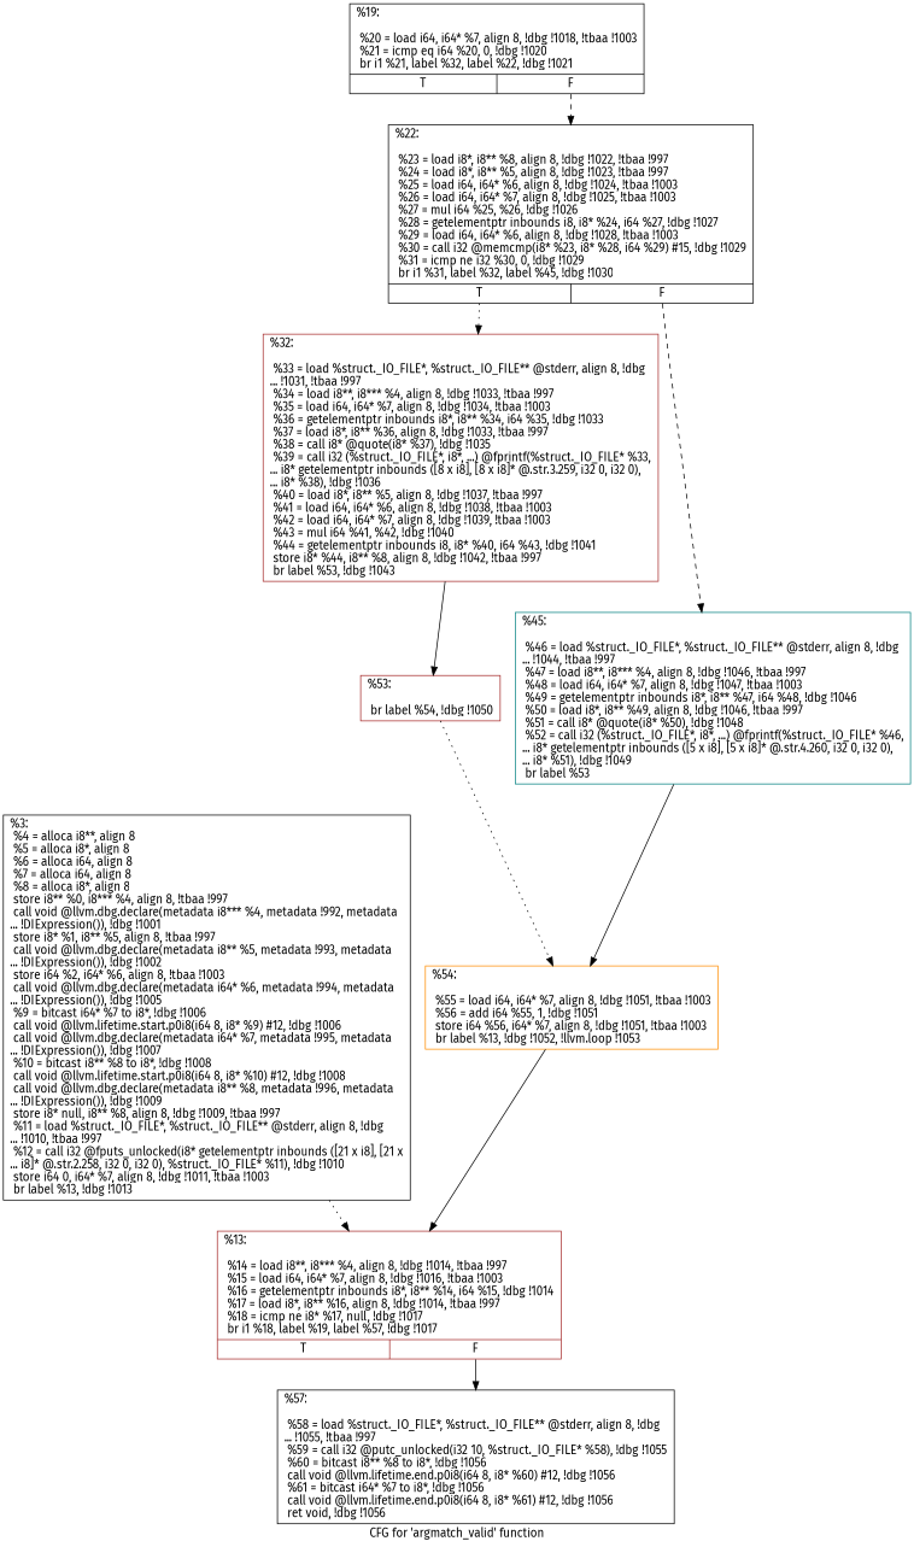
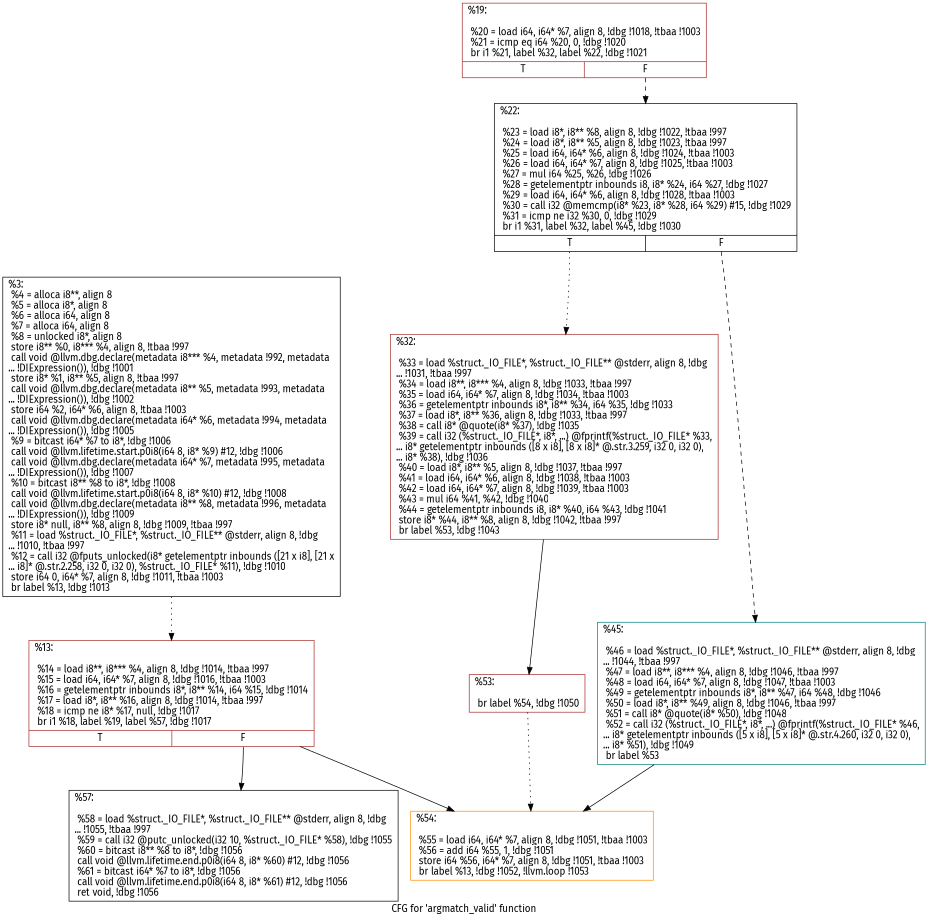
  digraph {
    fontname="Fira Sans"
    label="CFG for 'argmatch_valid' function"
    node [color=brown fontname="Fira Sans" shape=record]
    edge [fontname="Fira Sans" style=solid]
-   n1 [color=black label="{%3:\l  %4 = alloca i8**, align 8\l  %5 = alloca i8*, align 8\l  %6 = alloca i64, align 8\l  %7 = alloca i64, align 8\l  %8 = alloca i8*, align 8\l  store i8** %0, i8*** %4, align 8, !tbaa !997\l  call void @llvm.dbg.declare(metadata i8*** %4, metadata !992, metadata\l... !DIExpression()), !dbg !1001\l  store i8* %1, i8** %5, align 8, !tbaa !997\l  call void @llvm.dbg.declare(metadata i8** %5, metadata !993, metadata\l... !DIExpression()), !dbg !1002\l  store i64 %2, i64* %6, align 8, !tbaa !1003\l  call void @llvm.dbg.declare(metadata i64* %6, metadata !994, metadata\l... !DIExpression()), !dbg !1005\l  %9 = bitcast i64* %7 to i8*, !dbg !1006\l  call void @llvm.lifetime.start.p0i8(i64 8, i8* %9) #12, !dbg !1006\l  call void @llvm.dbg.declare(metadata i64* %7, metadata !995, metadata\l... !DIExpression()), !dbg !1007\l  %10 = bitcast i8** %8 to i8*, !dbg !1008\l  call void @llvm.lifetime.start.p0i8(i64 8, i8* %10) #12, !dbg !1008\l  call void @llvm.dbg.declare(metadata i8** %8, metadata !996, metadata\l... !DIExpression()), !dbg !1009\l  store i8* null, i8** %8, align 8, !dbg !1009, !tbaa !997\l  %11 = load %struct._IO_FILE*, %struct._IO_FILE** @stderr, align 8, !dbg\l... !1010, !tbaa !997\l  %12 = call i32 @fputs_unlocked(i8* getelementptr inbounds ([21 x i8], [21 x\l... i8]* @.str.2.258, i32 0, i32 0), %struct._IO_FILE* %11), !dbg !1010\l  store i64 0, i64* %7, align 8, !dbg !1011, !tbaa !1003\l  br label %13, !dbg !1013\l}"]
+   n1 [color=black label="{%3:\l  %4 = alloca i8**, align 8\l  %5 = alloca i8*, align 8\l  %6 = alloca i64, align 8\l  %7 = alloca i64, align 8\l  %8 = unlocked i8*, align 8\l  store i8** %0, i8*** %4, align 8, !tbaa !997\l  call void @llvm.dbg.declare(metadata i8*** %4, metadata !992, metadata\l... !DIExpression()), !dbg !1001\l  store i8* %1, i8** %5, align 8, !tbaa !997\l  call void @llvm.dbg.declare(metadata i8** %5, metadata !993, metadata\l... !DIExpression()), !dbg !1002\l  store i64 %2, i64* %6, align 8, !tbaa !1003\l  call void @llvm.dbg.declare(metadata i64* %6, metadata !994, metadata\l... !DIExpression()), !dbg !1005\l  %9 = bitcast i64* %7 to i8*, !dbg !1006\l  call void @llvm.lifetime.start.p0i8(i64 8, i8* %9) #12, !dbg !1006\l  call void @llvm.dbg.declare(metadata i64* %7, metadata !995, metadata\l... !DIExpression()), !dbg !1007\l  %10 = bitcast i8** %8 to i8*, !dbg !1008\l  call void @llvm.lifetime.start.p0i8(i64 8, i8* %10) #12, !dbg !1008\l  call void @llvm.dbg.declare(metadata i8** %8, metadata !996, metadata\l... !DIExpression()), !dbg !1009\l  store i8* null, i8** %8, align 8, !dbg !1009, !tbaa !997\l  %11 = load %struct._IO_FILE*, %struct._IO_FILE** @stderr, align 8, !dbg\l... !1010, !tbaa !997\l  %12 = call i32 @fputs_unlocked(i8* getelementptr inbounds ([21 x i8], [21 x\l... i8]* @.str.2.258, i32 0, i32 0), %struct._IO_FILE* %11), !dbg !1010\l  store i64 0, i64* %7, align 8, !dbg !1011, !tbaa !1003\l  br label %13, !dbg !1013\l}"]
    n2 [label="{%13:\l\l  %14 = load i8**, i8*** %4, align 8, !dbg !1014, !tbaa !997\l  %15 = load i64, i64* %7, align 8, !dbg !1016, !tbaa !1003\l  %16 = getelementptr inbounds i8*, i8** %14, i64 %15, !dbg !1014\l  %17 = load i8*, i8** %16, align 8, !dbg !1014, !tbaa !997\l  %18 = icmp ne i8* %17, null, !dbg !1017\l  br i1 %18, label %19, label %57, !dbg !1017\l|{<s0>T|<s1>F}}"]
    n3 [color=black label="{%57:\l\l  %58 = load %struct._IO_FILE*, %struct._IO_FILE** @stderr, align 8, !dbg\l... !1055, !tbaa !997\l  %59 = call i32 @putc_unlocked(i32 10, %struct._IO_FILE* %58), !dbg !1055\l  %60 = bitcast i8** %8 to i8*, !dbg !1056\l  call void @llvm.lifetime.end.p0i8(i64 8, i8* %60) #12, !dbg !1056\l  %61 = bitcast i64* %7 to i8*, !dbg !1056\l  call void @llvm.lifetime.end.p0i8(i64 8, i8* %61) #12, !dbg !1056\l  ret void, !dbg !1056\l}"]
-   n4 [color=black label="{%19:\l\l  %20 = load i64, i64* %7, align 8, !dbg !1018, !tbaa !1003\l  %21 = icmp eq i64 %20, 0, !dbg !1020\l  br i1 %21, label %32, label %22, !dbg !1021\l|{<s0>T|<s1>F}}"]
+   n4 [label="{%19:\l\l  %20 = load i64, i64* %7, align 8, !dbg !1018, !tbaa !1003\l  %21 = icmp eq i64 %20, 0, !dbg !1020\l  br i1 %21, label %32, label %22, !dbg !1021\l|{<s0>T|<s1>F}}"]
    n5 [color=black label="{%22:\l\l  %23 = load i8*, i8** %8, align 8, !dbg !1022, !tbaa !997\l  %24 = load i8*, i8** %5, align 8, !dbg !1023, !tbaa !997\l  %25 = load i64, i64* %6, align 8, !dbg !1024, !tbaa !1003\l  %26 = load i64, i64* %7, align 8, !dbg !1025, !tbaa !1003\l  %27 = mul i64 %25, %26, !dbg !1026\l  %28 = getelementptr inbounds i8, i8* %24, i64 %27, !dbg !1027\l  %29 = load i64, i64* %6, align 8, !dbg !1028, !tbaa !1003\l  %30 = call i32 @memcmp(i8* %23, i8* %28, i64 %29) #15, !dbg !1029\l  %31 = icmp ne i32 %30, 0, !dbg !1029\l  br i1 %31, label %32, label %45, !dbg !1030\l|{<s0>T|<s1>F}}"]
    n6 [label="{%32:\l\l  %33 = load %struct._IO_FILE*, %struct._IO_FILE** @stderr, align 8, !dbg\l... !1031, !tbaa !997\l  %34 = load i8**, i8*** %4, align 8, !dbg !1033, !tbaa !997\l  %35 = load i64, i64* %7, align 8, !dbg !1034, !tbaa !1003\l  %36 = getelementptr inbounds i8*, i8** %34, i64 %35, !dbg !1033\l  %37 = load i8*, i8** %36, align 8, !dbg !1033, !tbaa !997\l  %38 = call i8* @quote(i8* %37), !dbg !1035\l  %39 = call i32 (%struct._IO_FILE*, i8*, ...) @fprintf(%struct._IO_FILE* %33,\l... i8* getelementptr inbounds ([8 x i8], [8 x i8]* @.str.3.259, i32 0, i32 0),\l... i8* %38), !dbg !1036\l  %40 = load i8*, i8** %5, align 8, !dbg !1037, !tbaa !997\l  %41 = load i64, i64* %6, align 8, !dbg !1038, !tbaa !1003\l  %42 = load i64, i64* %7, align 8, !dbg !1039, !tbaa !1003\l  %43 = mul i64 %41, %42, !dbg !1040\l  %44 = getelementptr inbounds i8, i8* %40, i64 %43, !dbg !1041\l  store i8* %44, i8** %8, align 8, !dbg !1042, !tbaa !997\l  br label %53, !dbg !1043\l}"]
    n7 [label="{%53:\l\l  br label %54, !dbg !1050\l}"]
    n8 [color=teal label="{%45:\l\l  %46 = load %struct._IO_FILE*, %struct._IO_FILE** @stderr, align 8, !dbg\l... !1044, !tbaa !997\l  %47 = load i8**, i8*** %4, align 8, !dbg !1046, !tbaa !997\l  %48 = load i64, i64* %7, align 8, !dbg !1047, !tbaa !1003\l  %49 = getelementptr inbounds i8*, i8** %47, i64 %48, !dbg !1046\l  %50 = load i8*, i8** %49, align 8, !dbg !1046, !tbaa !997\l  %51 = call i8* @quote(i8* %50), !dbg !1048\l  %52 = call i32 (%struct._IO_FILE*, i8*, ...) @fprintf(%struct._IO_FILE* %46,\l... i8* getelementptr inbounds ([5 x i8], [5 x i8]* @.str.4.260, i32 0, i32 0),\l... i8* %51), !dbg !1049\l  br label %53\l}"]
    n9 [color=darkorange label="{%54:\l\l  %55 = load i64, i64* %7, align 8, !dbg !1051, !tbaa !1003\l  %56 = add i64 %55, 1, !dbg !1051\l  store i64 %56, i64* %7, align 8, !dbg !1051, !tbaa !1003\l  br label %13, !dbg !1052, !llvm.loop !1053\l}"]
    n1 -> n2 [style=dotted]
    n2 -> n3 [tailport=s1]
    n4 -> n5 [style=dashed tailport=s1]
    n5 -> n6 [style=dotted tailport=s0]
    n5 -> n8 [style=dashed tailport=s1]
    n6 -> n7
    n7 -> n9 [style=dotted]
    n8 -> n9
-   n9 -> n2
+   n2 -> n9
  }
